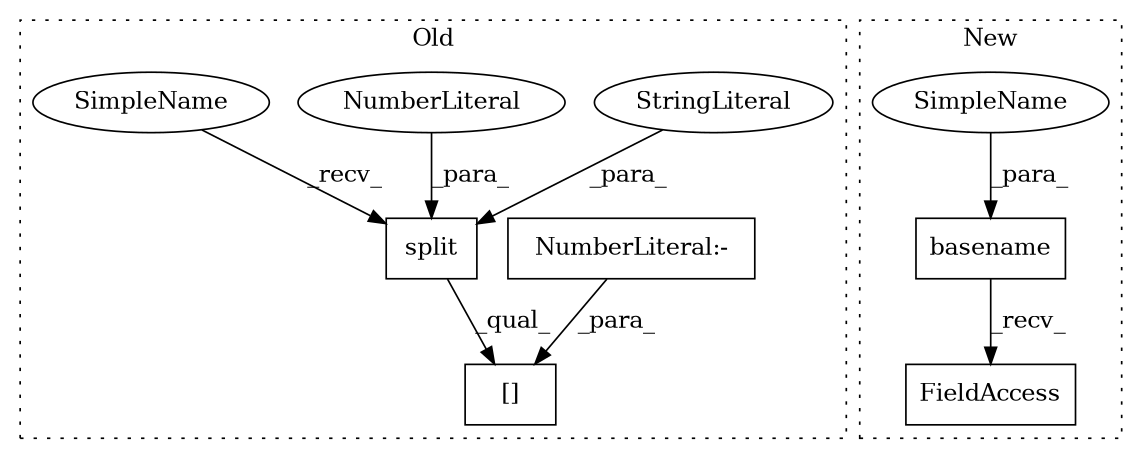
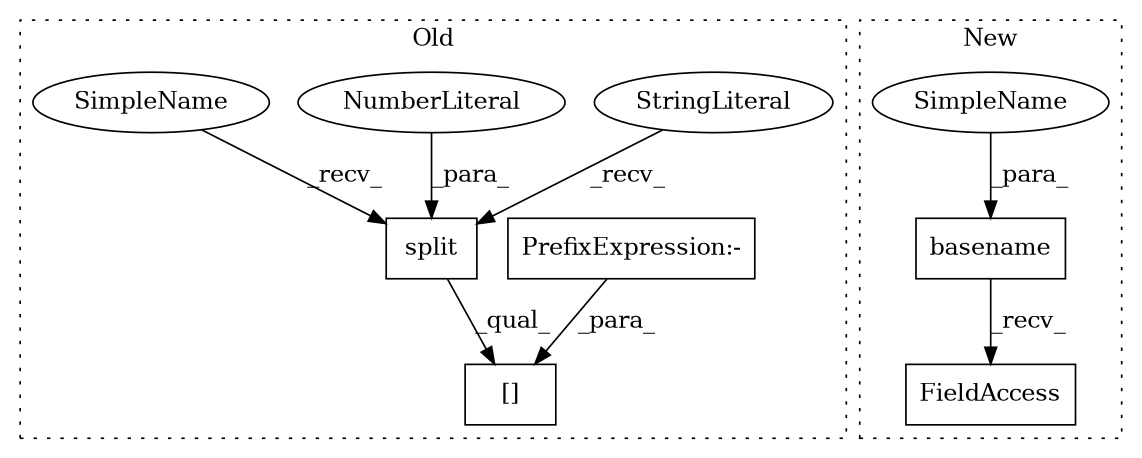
  digraph {
    node [a=32 l=1 shape=box]
    n1 [l="6,1" label=split s="1302,1311"]
    n2 [a=2 l="20,1" label="[]" s="1293,1315"]
    n3 [a=45 l=3 label=StringLiteral s=1308 shape=ellipse]
-   n4 [a=38 label="NumberLiteral:-" s=1313]
+   n4 [a=38 label="PrefixExpression:-" s=1313]
    n5 [a=34 label=NumberLiteral s=1314 shape=ellipse]
    n6 [a=42 l=8 label=SimpleName s=1293 shape=ellipse]
    n7 [l="9,1" label=basename s="1329,1346"]
    n8 [a=22 l=2 label=FieldAccess s=1321]
    n9 [a=42 l=8 label=SimpleName s=1338 shape=ellipse]
    subgraph cluster_1 {
      label=Old
      style=dotted
      n1
      n2
      n3
      n4
      n5
      n6
    }
    subgraph cluster_2 {
      label=New
      style=dotted
      n7
      n8
      n9
    }
    n1 -> n2 [label=_qual_]
-   n3 -> n1 [label=_para_]
+   n3 -> n1 [label=_recv_]
    n4 -> n2 [label=_para_]
    n5 -> n1 [label=_para_]
    n6 -> n1 [label=_recv_]
    n7 -> n8 [label=_recv_]
    n9 -> n7 [label=_para_]
  }
